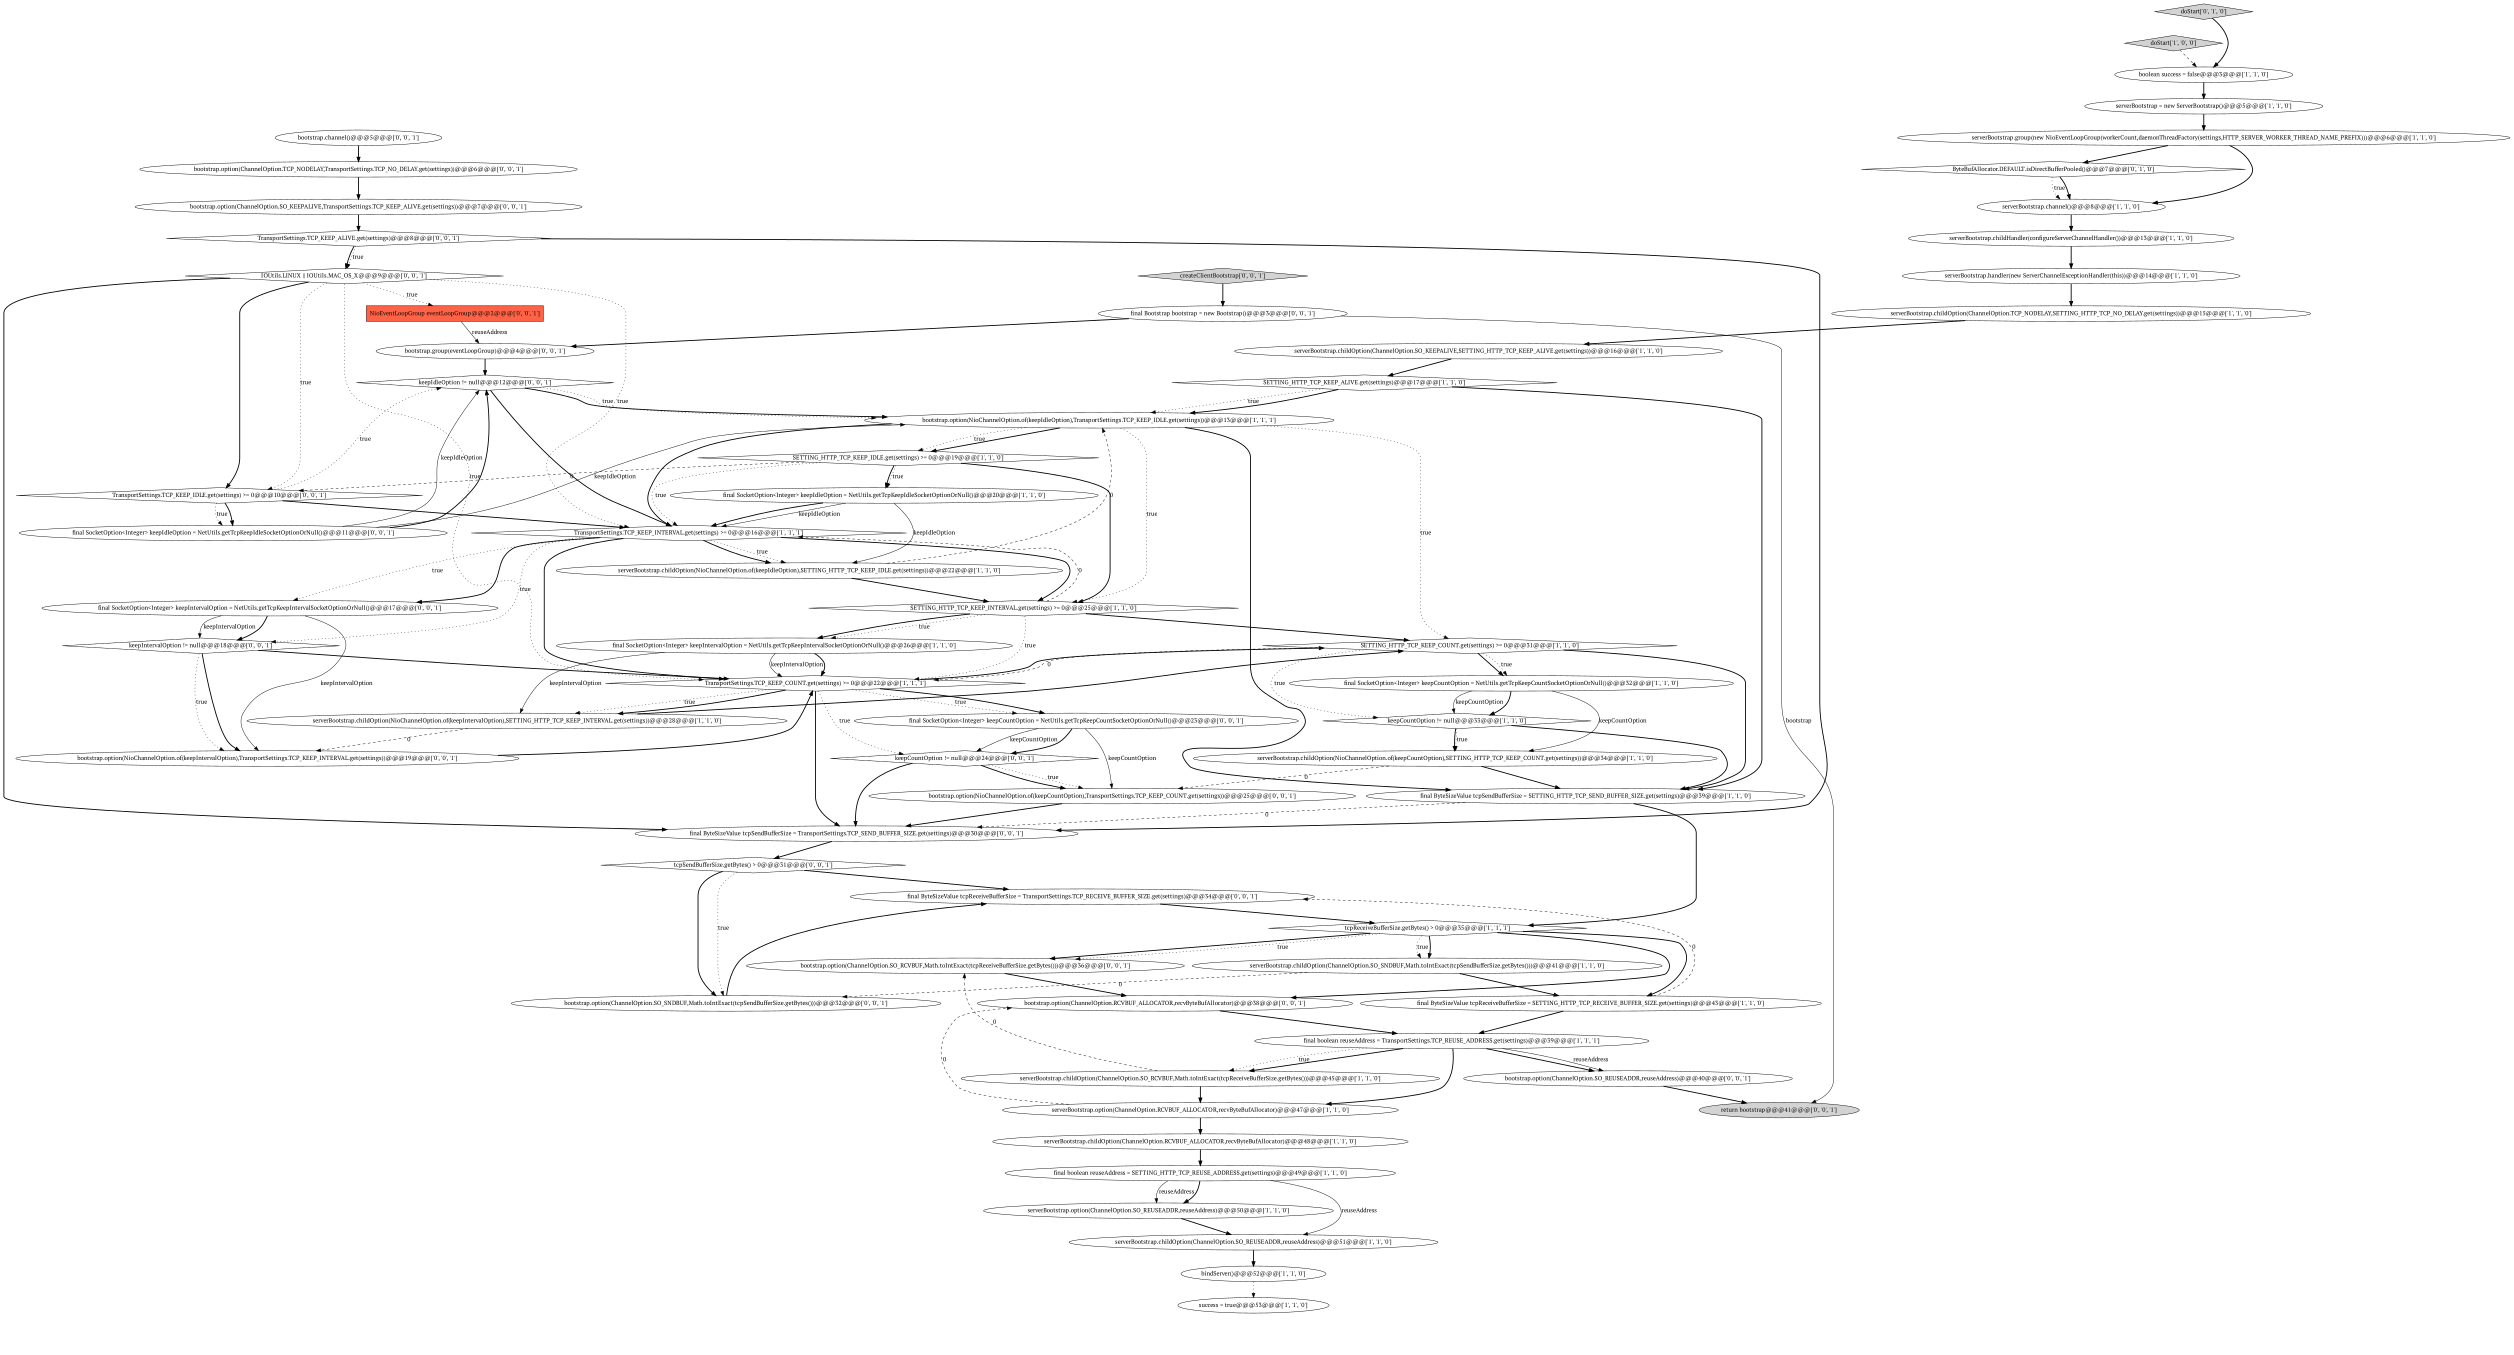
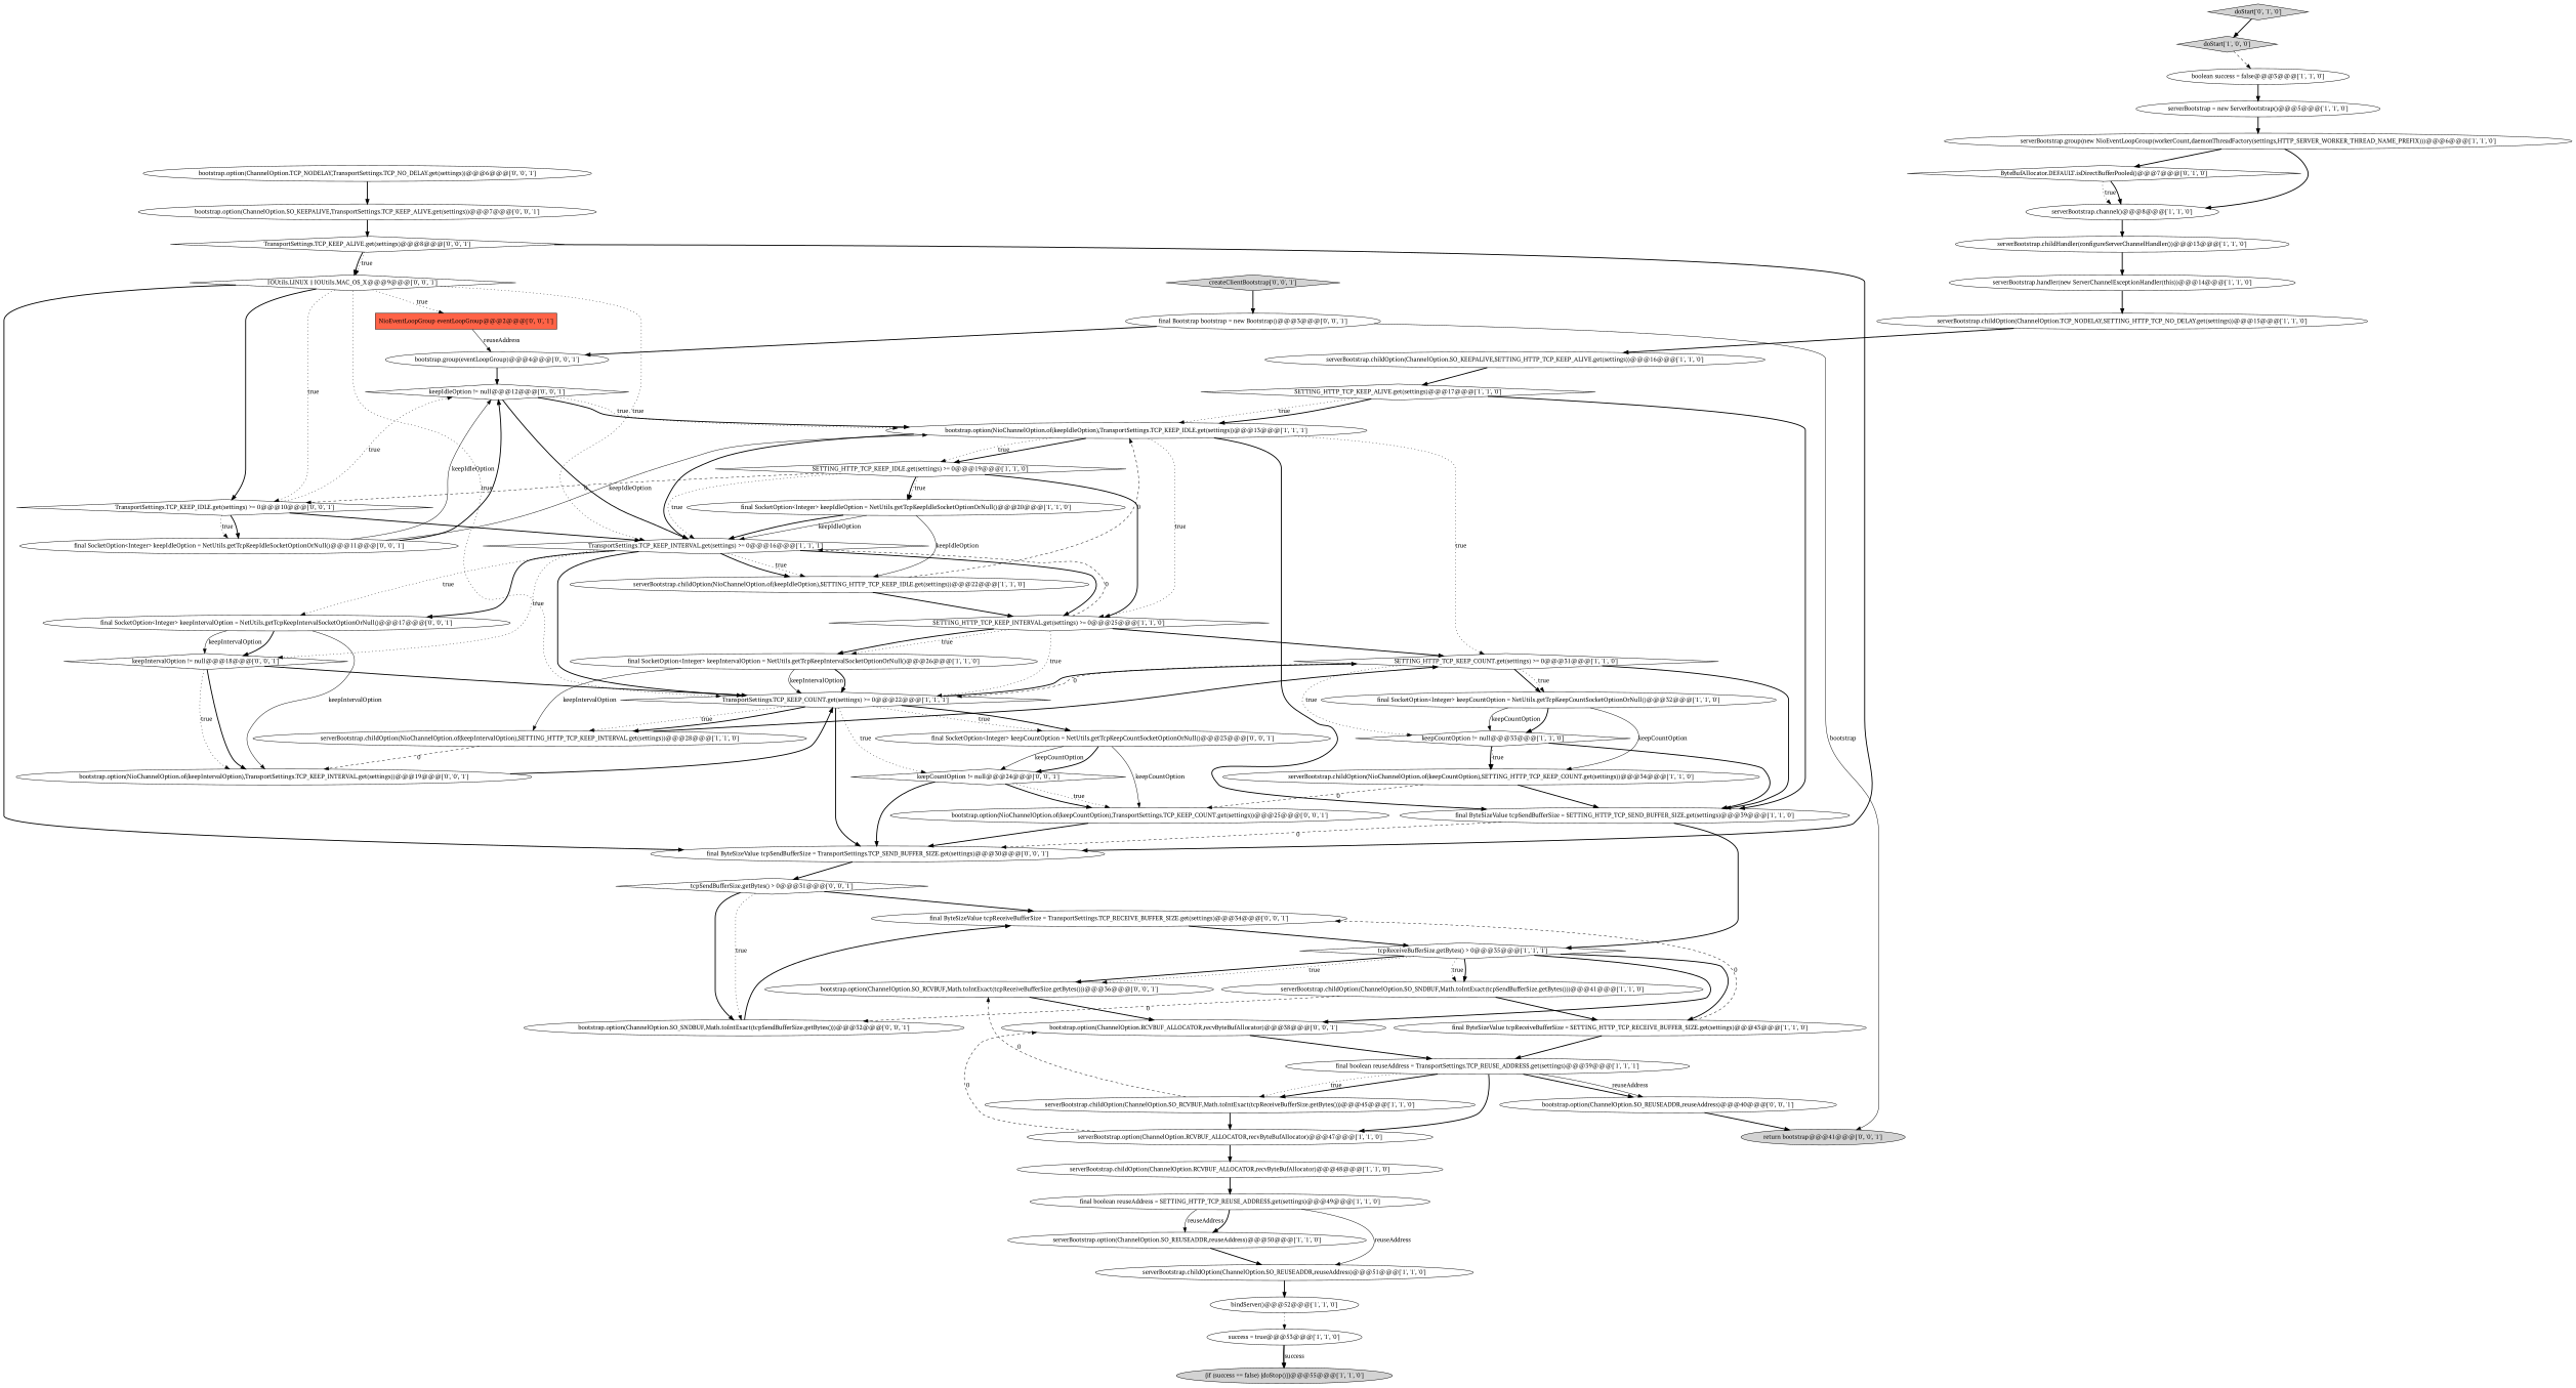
  digraph {
    fontname="PT Serif"
    node [fillcolor=white fontname="PT Serif" shape=ellipse style=filled]
    edge [fontname="PT Serif" style=bold]
    n1 [label="final Bootstrap bootstrap = new Bootstrap()@@@3@@@['0', '0', '1']"]
    n2 [label="bootstrap.group(eventLoopGroup)@@@4@@@['0', '0', '1']"]
    n3 [fillcolor=lightgray label="return bootstrap@@@41@@@['0', '0', '1']"]
    n4 [label="keepIdleOption != null@@@12@@@['0', '0', '1']" shape=diamond]
    n5 [label="serverBootstrap.handler(new ServerChannelExceptionHandler(this))@@@14@@@['1', '1', '0']"]
    n6 [label="serverBootstrap.childOption(ChannelOption.TCP_NODELAY,SETTING_HTTP_TCP_NO_DELAY.get(settings))@@@15@@@['1', '1', '0']"]
    n7 [label="serverBootstrap.childOption(ChannelOption.SO_KEEPALIVE,SETTING_HTTP_TCP_KEEP_ALIVE.get(settings))@@@16@@@['1', '1', '0']"]
-   n8 [label="bootstrap.channel()@@@5@@@['0', '0', '1']"]
    n9 [label="bootstrap.option(ChannelOption.TCP_NODELAY,TransportSettings.TCP_NO_DELAY.get(settings))@@@6@@@['0', '0', '1']"]
    n10 [label="final SocketOption<Integer> keepCountOption = NetUtils.getTcpKeepCountSocketOptionOrNull()@@@23@@@['0', '0', '1']"]
    n11 [label="keepCountOption != null@@@24@@@['0', '0', '1']" shape=diamond]
    n12 [label="bootstrap.option(NioChannelOption.of(keepCountOption),TransportSettings.TCP_KEEP_COUNT.get(settings))@@@25@@@['0', '0', '1']"]
    n13 [label="final ByteSizeValue tcpSendBufferSize = TransportSettings.TCP_SEND_BUFFER_SIZE.get(settings)@@@30@@@['0', '0', '1']"]
    n14 [label="serverBootstrap.group(new NioEventLoopGroup(workerCount,daemonThreadFactory(settings,HTTP_SERVER_WORKER_THREAD_NAME_PREFIX)))@@@6@@@['1', '1', '0']"]
    n15 [label="ByteBufAllocator.DEFAULT.isDirectBufferPooled()@@@7@@@['0', '1', '0']" shape=diamond]
    n16 [label="serverBootstrap.channel()@@@8@@@['1', '1', '0']"]
    n17 [label="serverBootstrap.childHandler(configureServerChannelHandler())@@@13@@@['1', '1', '0']"]
    n18 [label="final ByteSizeValue tcpReceiveBufferSize = TransportSettings.TCP_RECEIVE_BUFFER_SIZE.get(settings)@@@34@@@['0', '0', '1']"]
    n19 [label="tcpReceiveBufferSize.getBytes() > 0@@@35@@@['1', '1', '1']" shape=diamond]
    n20 [label="bootstrap.option(ChannelOption.SO_RCVBUF,Math.toIntExact(tcpReceiveBufferSize.getBytes()))@@@36@@@['0', '0', '1']"]
    n21 [label="serverBootstrap.childOption(ChannelOption.SO_SNDBUF,Math.toIntExact(tcpSendBufferSize.getBytes()))@@@41@@@['1', '1', '0']"]
    n22 [label="bootstrap.option(ChannelOption.RCVBUF_ALLOCATOR,recvByteBufAllocator)@@@38@@@['0', '0', '1']"]
    n23 [label="final ByteSizeValue tcpReceiveBufferSize = SETTING_HTTP_TCP_RECEIVE_BUFFER_SIZE.get(settings)@@@43@@@['1', '1', '0']"]
    n24 [label="final ByteSizeValue tcpSendBufferSize = SETTING_HTTP_TCP_SEND_BUFFER_SIZE.get(settings)@@@39@@@['1', '1', '0']"]
    n25 [label="tcpSendBufferSize.getBytes() > 0@@@31@@@['0', '0', '1']" shape=diamond]
    n26 [label="final boolean reuseAddress = TransportSettings.TCP_REUSE_ADDRESS.get(settings)@@@39@@@['1', '1', '1']"]
    n27 [label="bootstrap.option(ChannelOption.SO_REUSEADDR,reuseAddress)@@@40@@@['0', '0', '1']"]
    n28 [label="serverBootstrap.childOption(ChannelOption.SO_RCVBUF,Math.toIntExact(tcpReceiveBufferSize.getBytes()))@@@45@@@['1', '1', '0']"]
    n29 [label="serverBootstrap.option(ChannelOption.RCVBUF_ALLOCATOR,recvByteBufAllocator)@@@47@@@['1', '1', '0']"]
    n30 [label="serverBootstrap.childOption(ChannelOption.RCVBUF_ALLOCATOR,recvByteBufAllocator)@@@48@@@['1', '1', '0']"]
    n31 [label="bootstrap.option(ChannelOption.SO_KEEPALIVE,TransportSettings.TCP_KEEP_ALIVE.get(settings))@@@7@@@['0', '0', '1']"]
    n32 [label="keepIntervalOption != null@@@18@@@['0', '0', '1']" shape=diamond]
    n33 [label="TransportSettings.TCP_KEEP_COUNT.get(settings) >= 0@@@22@@@['1', '1', '1']" shape=diamond]
    n34 [label="bootstrap.option(NioChannelOption.of(keepIntervalOption),TransportSettings.TCP_KEEP_INTERVAL.get(settings))@@@19@@@['0', '0', '1']"]
    n35 [label="serverBootstrap.childOption(NioChannelOption.of(keepIntervalOption),SETTING_HTTP_TCP_KEEP_INTERVAL.get(settings))@@@28@@@['1', '1', '0']"]
    n36 [label="SETTING_HTTP_TCP_KEEP_COUNT.get(settings) >= 0@@@31@@@['1', '1', '0']" shape=diamond]
+   n37 [fillcolor=lightgray label="{if (success == false) {doStop()}}@@@55@@@['1', '1', '0']"]
    n38 [fillcolor=lightgray label="doStart['1', '0', '0']" shape=diamond]
    n39 [label="boolean success = false@@@3@@@['1', '1', '0']"]
    n40 [label="serverBootstrap = new ServerBootstrap()@@@5@@@['1', '1', '0']"]
    n41 [label="keepCountOption != null@@@33@@@['1', '1', '0']" shape=diamond]
    n42 [label="final SocketOption<Integer> keepCountOption = NetUtils.getTcpKeepCountSocketOptionOrNull()@@@32@@@['1', '1', '0']"]
    n43 [label="final SocketOption<Integer> keepIntervalOption = NetUtils.getTcpKeepIntervalSocketOptionOrNull()@@@17@@@['0', '0', '1']"]
    n44 [fillcolor=tomato label="NioEventLoopGroup eventLoopGroup@@@2@@@['0', '0', '1']" shape=box]
    n45 [label="bootstrap.option(NioChannelOption.of(keepIdleOption),TransportSettings.TCP_KEEP_IDLE.get(settings))@@@13@@@['1', '1', '1']"]
    n46 [label="SETTING_HTTP_TCP_KEEP_IDLE.get(settings) >= 0@@@19@@@['1', '1', '0']" shape=diamond]
    n47 [label="TransportSettings.TCP_KEEP_INTERVAL.get(settings) >= 0@@@16@@@['1', '1', '1']" shape=diamond]
    n48 [label="SETTING_HTTP_TCP_KEEP_INTERVAL.get(settings) >= 0@@@25@@@['1', '1', '0']" shape=diamond]
    n49 [label="TransportSettings.TCP_KEEP_IDLE.get(settings) >= 0@@@10@@@['0', '0', '1']" shape=diamond]
    n50 [label="final SocketOption<Integer> keepIdleOption = NetUtils.getTcpKeepIdleSocketOptionOrNull()@@@20@@@['1', '1', '0']"]
    n51 [label="serverBootstrap.childOption(NioChannelOption.of(keepIdleOption),SETTING_HTTP_TCP_KEEP_IDLE.get(settings))@@@22@@@['1', '1', '0']"]
    n52 [label="final SocketOption<Integer> keepIntervalOption = NetUtils.getTcpKeepIntervalSocketOptionOrNull()@@@26@@@['1', '1', '0']"]
    n53 [label="IOUtils.LINUX || IOUtils.MAC_OS_X@@@9@@@['0', '0', '1']" shape=diamond]
    n54 [label="final SocketOption<Integer> keepIdleOption = NetUtils.getTcpKeepIdleSocketOptionOrNull()@@@11@@@['0', '0', '1']"]
    n55 [label="SETTING_HTTP_TCP_KEEP_ALIVE.get(settings)@@@17@@@['1', '1', '0']" shape=diamond]
    n56 [label="serverBootstrap.option(ChannelOption.SO_REUSEADDR,reuseAddress)@@@50@@@['1', '1', '0']"]
    n57 [label="serverBootstrap.childOption(ChannelOption.SO_REUSEADDR,reuseAddress)@@@51@@@['1', '1', '0']"]
    n58 [label="bindServer()@@@52@@@['1', '1', '0']"]
    n59 [label="bootstrap.option(ChannelOption.SO_SNDBUF,Math.toIntExact(tcpSendBufferSize.getBytes()))@@@32@@@['0', '0', '1']"]
    n60 [label="final boolean reuseAddress = SETTING_HTTP_TCP_REUSE_ADDRESS.get(settings)@@@49@@@['1', '1', '0']"]
    n61 [label="serverBootstrap.childOption(NioChannelOption.of(keepCountOption),SETTING_HTTP_TCP_KEEP_COUNT.get(settings))@@@34@@@['1', '1', '0']"]
    n62 [label="success = true@@@53@@@['1', '1', '0']"]
    n63 [label="TransportSettings.TCP_KEEP_ALIVE.get(settings)@@@8@@@['0', '0', '1']" shape=diamond]
    n64 [fillcolor=lightgray label="createClientBootstrap['0', '0', '1']" shape=diamond]
    n65 [fillcolor=lightgray label="doStart['0', '1', '0']" shape=diamond]
    n1 -> n2
    n1 -> n3 [label=bootstrap style=solid]
    n2 -> n4
    n4 -> n45 [label=true style=dotted]
    n4 -> n45
    n4 -> n47
    n5 -> n6
    n6 -> n7
    n7 -> n55
-   n8 -> n9
    n9 -> n31
    n10 -> n11 [label=keepCountOption style=solid]
    n10 -> n11
    n10 -> n12 [label=keepCountOption style=solid]
    n11 -> n12 [label=true style=dotted]
    n11 -> n12
    n11 -> n13
    n12 -> n13
    n13 -> n25
    n14 -> n15
    n14 -> n16
    n15 -> n16 [label=true style=dotted]
    n15 -> n16
    n16 -> n17
    n17 -> n5
    n18 -> n19
    n19 -> n20
    n19 -> n20 [label=true style=dotted]
    n19 -> n21
    n19 -> n21 [label=true style=dotted]
    n19 -> n22
    n19 -> n23
    n20 -> n22
    n21 -> n23
    n21 -> n59 [label=0 style=dashed]
    n22 -> n26
    n23 -> n18 [label=0 style=dashed]
    n23 -> n26
    n24 -> n13 [label=0 style=dashed]
    n24 -> n19
    n25 -> n18
    n25 -> n59 [label=true style=dotted]
    n25 -> n59
    n26 -> n27
    n26 -> n27 [label=reuseAddress style=solid]
    n26 -> n28
    n26 -> n28 [label=true style=dotted]
    n26 -> n29
    n27 -> n3
    n28 -> n20 [label=0 style=dashed]
    n28 -> n29
    n29 -> n22 [label=0 style=dashed]
    n29 -> n30
    n30 -> n60
    n31 -> n63
    n32 -> n33
    n32 -> n34 [label=true style=dotted]
    n32 -> n34
    n33 -> n10
    n33 -> n10 [label=true style=dotted]
    n33 -> n11 [label=true style=dotted]
    n33 -> n13
    n33 -> n35 [label=true style=dotted]
    n33 -> n35
    n33 -> n36
    n34 -> n33
    n35 -> n34 [label=0 style=dashed]
    n35 -> n36
    n36 -> n24
    n36 -> n33 [label=0 style=dashed]
    n36 -> n41 [label=true style=dotted]
    n36 -> n42
    n36 -> n42 [label=true style=dotted]
    n38 -> n39 [style=dashed]
    n39 -> n40
    n40 -> n14
    n41 -> n24
    n41 -> n61 [label=true style=dotted]
    n41 -> n61
    n42 -> n41
    n42 -> n41 [label=keepCountOption style=solid]
    n42 -> n61 [label=keepCountOption style=solid]
    n43 -> n32
    n43 -> n32 [label=keepIntervalOption style=solid]
    n43 -> n34 [label=keepIntervalOption style=solid]
    n44 -> n2 [label=reuseAddress style=solid]
    n45 -> n24
    n45 -> n36 [label=true style=dotted]
    n45 -> n46
    n45 -> n46 [label=true style=dotted]
    n45 -> n47
    n45 -> n48 [label=true style=dotted]
    n46 -> n47 [label=true style=dotted]
    n46 -> n48
    n46 -> n49 [label=0 style=dashed]
    n46 -> n50 [label=true style=dotted]
    n46 -> n50
    n47 -> n32 [label=true style=dotted]
    n47 -> n33
    n47 -> n43
    n47 -> n43 [label=true style=dotted]
    n47 -> n48
    n47 -> n51 [label=true style=dotted]
    n47 -> n51
    n48 -> n33 [label=true style=dotted]
    n48 -> n36
    n48 -> n47 [label=0 style=dashed]
    n48 -> n52
    n48 -> n52 [label=true style=dotted]
    n49 -> n4 [label=true style=dotted]
    n49 -> n47
    n49 -> n54
    n49 -> n54 [label=true style=dotted]
    n50 -> n47 [label=keepIdleOption style=solid]
    n50 -> n47
    n50 -> n51 [label=keepIdleOption style=solid]
    n51 -> n45 [label=0 style=dashed]
    n51 -> n48
    n52 -> n33 [label=keepIntervalOption style=solid]
    n52 -> n33
    n52 -> n35 [label=keepIntervalOption style=solid]
    n53 -> n13
    n53 -> n33 [label=true style=dotted]
    n53 -> n44 [label=true style=dotted]
    n53 -> n47 [label=true style=dotted]
    n53 -> n49 [label=true style=dotted]
    n53 -> n49
    n54 -> n4
    n54 -> n4 [label=keepIdleOption style=solid]
    n54 -> n45 [label=keepIdleOption style=solid]
    n55 -> n24
    n55 -> n45 [label=true style=dotted]
    n55 -> n45
    n56 -> n57
    n57 -> n58
    n58 -> n62 [style=dotted]
    n59 -> n18
    n60 -> n56 [label=reuseAddress style=solid]
    n60 -> n56
    n60 -> n57 [label=reuseAddress style=solid]
    n61 -> n12 [label=0 style=dashed]
    n61 -> n24
+   n62 -> n37
+   n62 -> n37 [label=success style=solid]
    n63 -> n13
    n63 -> n53 [label=true style=dotted]
    n63 -> n53
    n64 -> n1
-   n65 -> n39
+   n65 -> n38
  }
